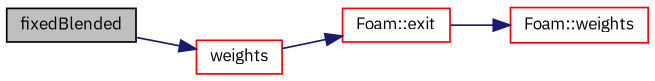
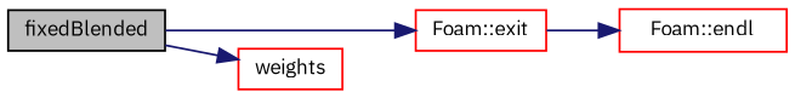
  digraph {
    fontname="IBM Plex Sans"
    rankdir=LR
    node [color=red fontname="IBM Plex Sans" fontsize=10 shape=record]
    edge [color=midnightblue fontname="IBM Plex Sans" fontsize=10 labelfontname=FreeSans labelfontsize=10 style=solid]
    n1 [color=black fillcolor=grey75 fontcolor=black height=0.2 label=fixedBlended style=filled width=0.4]
    n2 [height=0.2 label="Foam::exit" width=0.4]
    n3 [height=0.2 label=weights width=0.4]
-   n4 [height=0.2 label="Foam::weights" width=0.4]
-   n3 -> n2
+   n4 [height=0.2 label="Foam::endl" width=0.4]
+   n1 -> n2
    n1 -> n3
    n2 -> n4
  }
